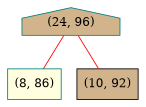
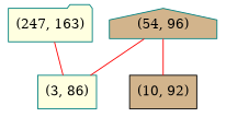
  graph {
    node [color=teal fillcolor=lightyellow shape=box style=filled]
    edge [color=red weight=1]
-   "(8, 86)"
+   "(247, 163)" [shape=folder]
+   "(8, 86)" [label="(3, 86)"]
    "(10, 92)" [color=black fillcolor=tan]
-   "(24, 96)" [fillcolor=tan shape=house]
+   "(24, 96)" [fillcolor=tan shape=house label="(54, 96)"]
+   "(247, 163)" -- "(8, 86)"
    "(24, 96)" -- "(8, 86)"
    "(24, 96)" -- "(10, 92)"
  }
